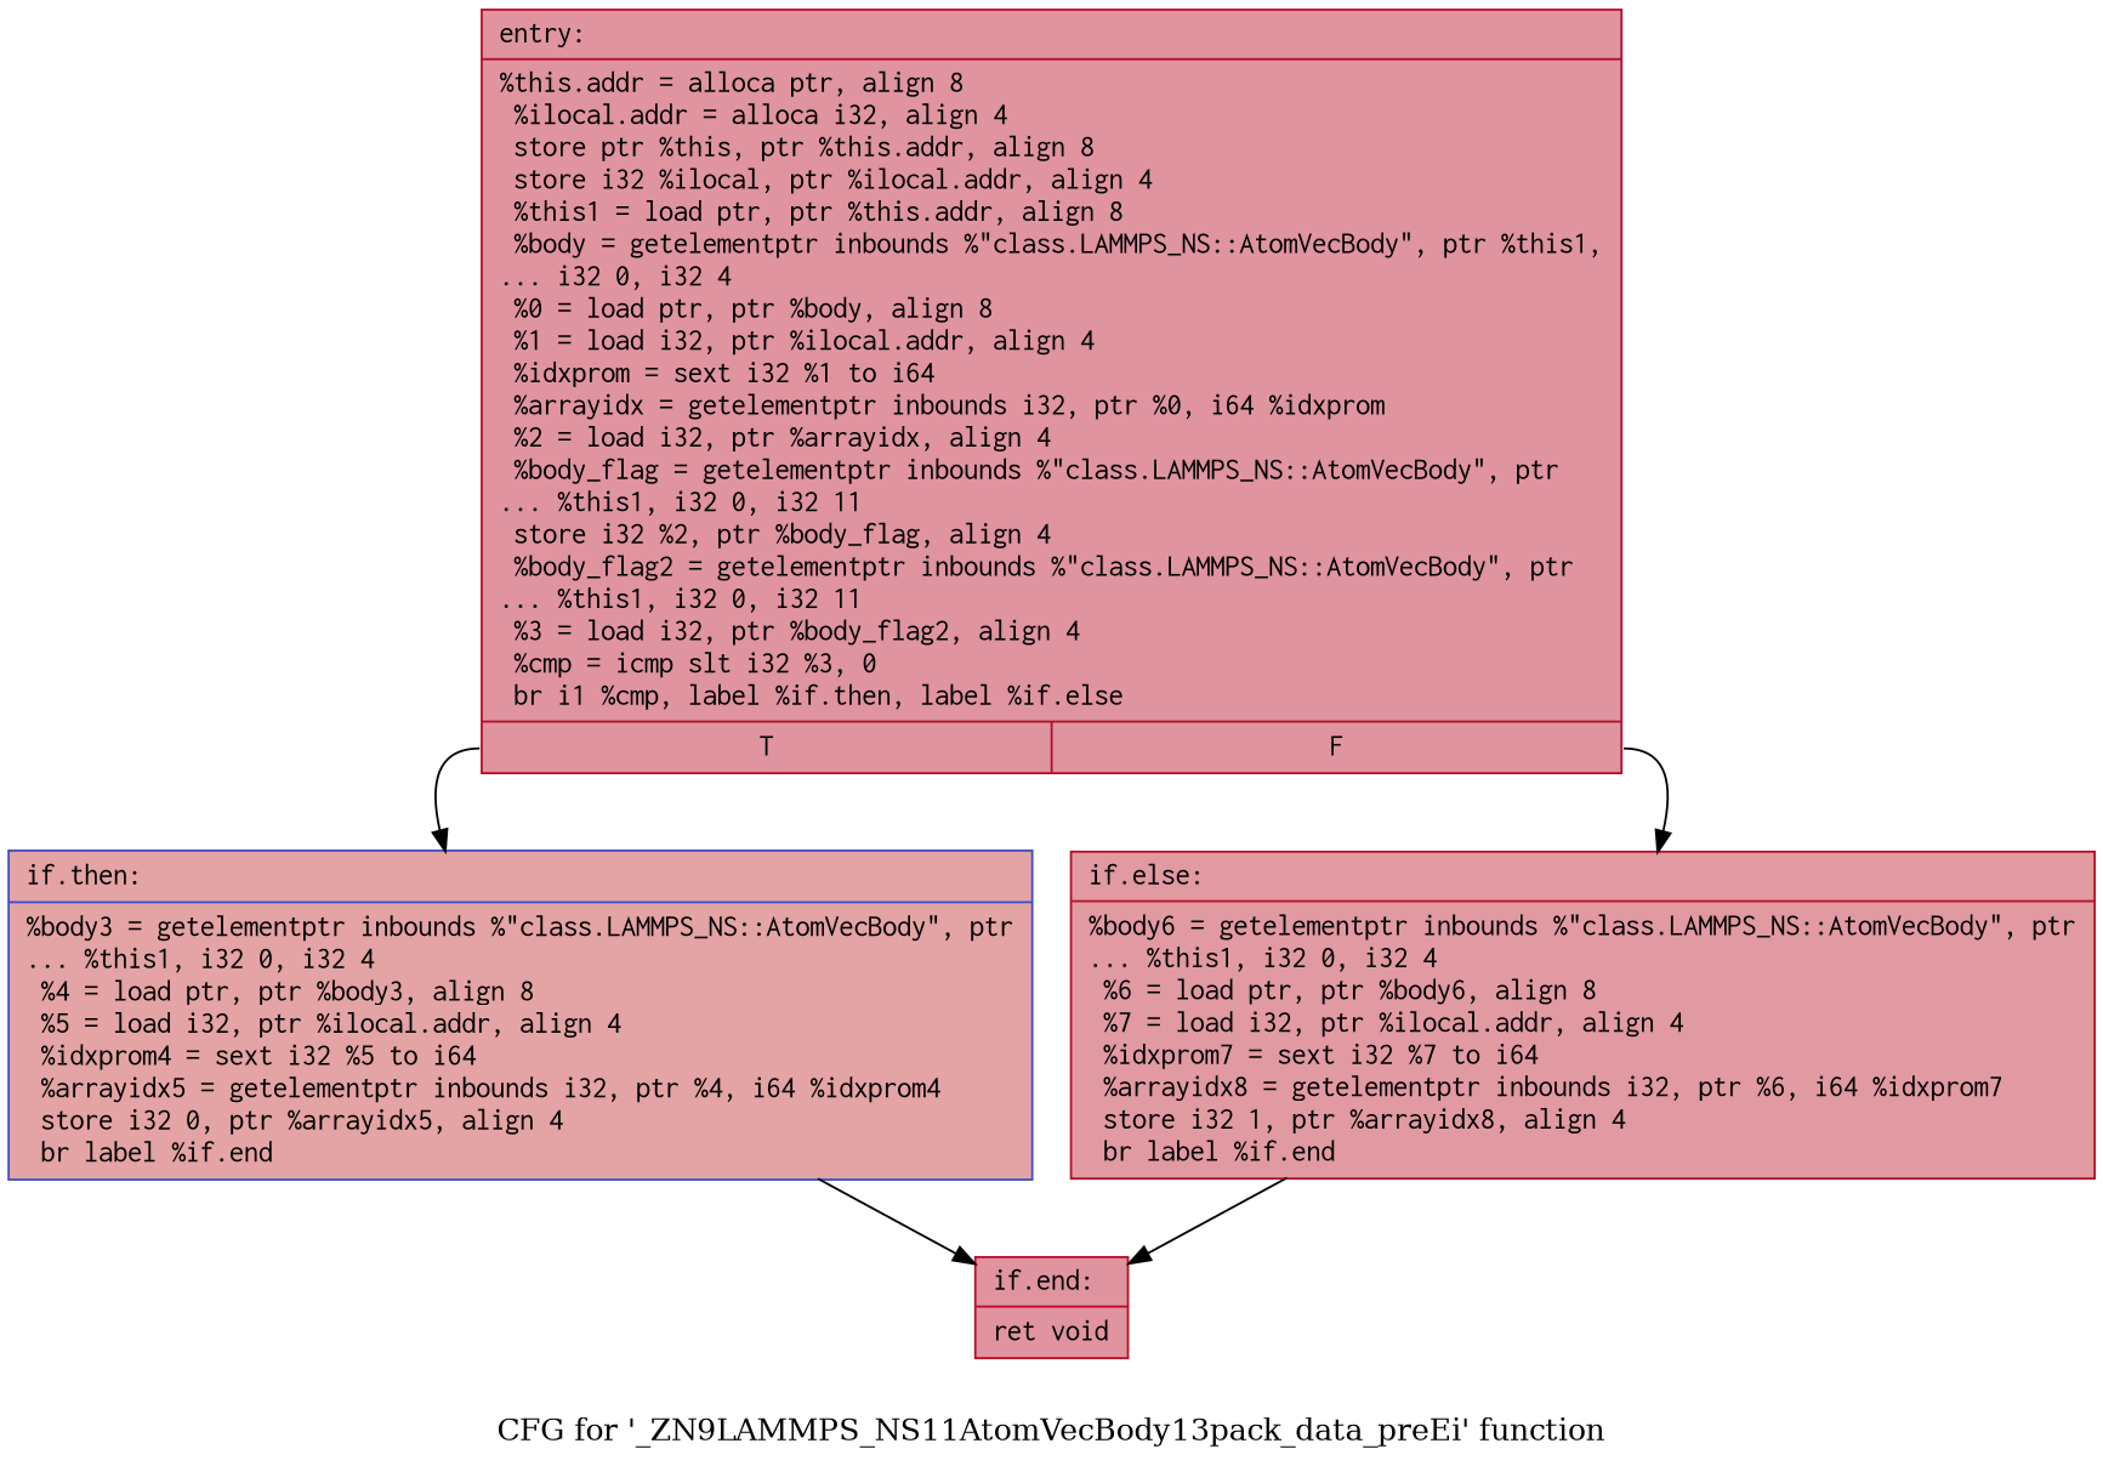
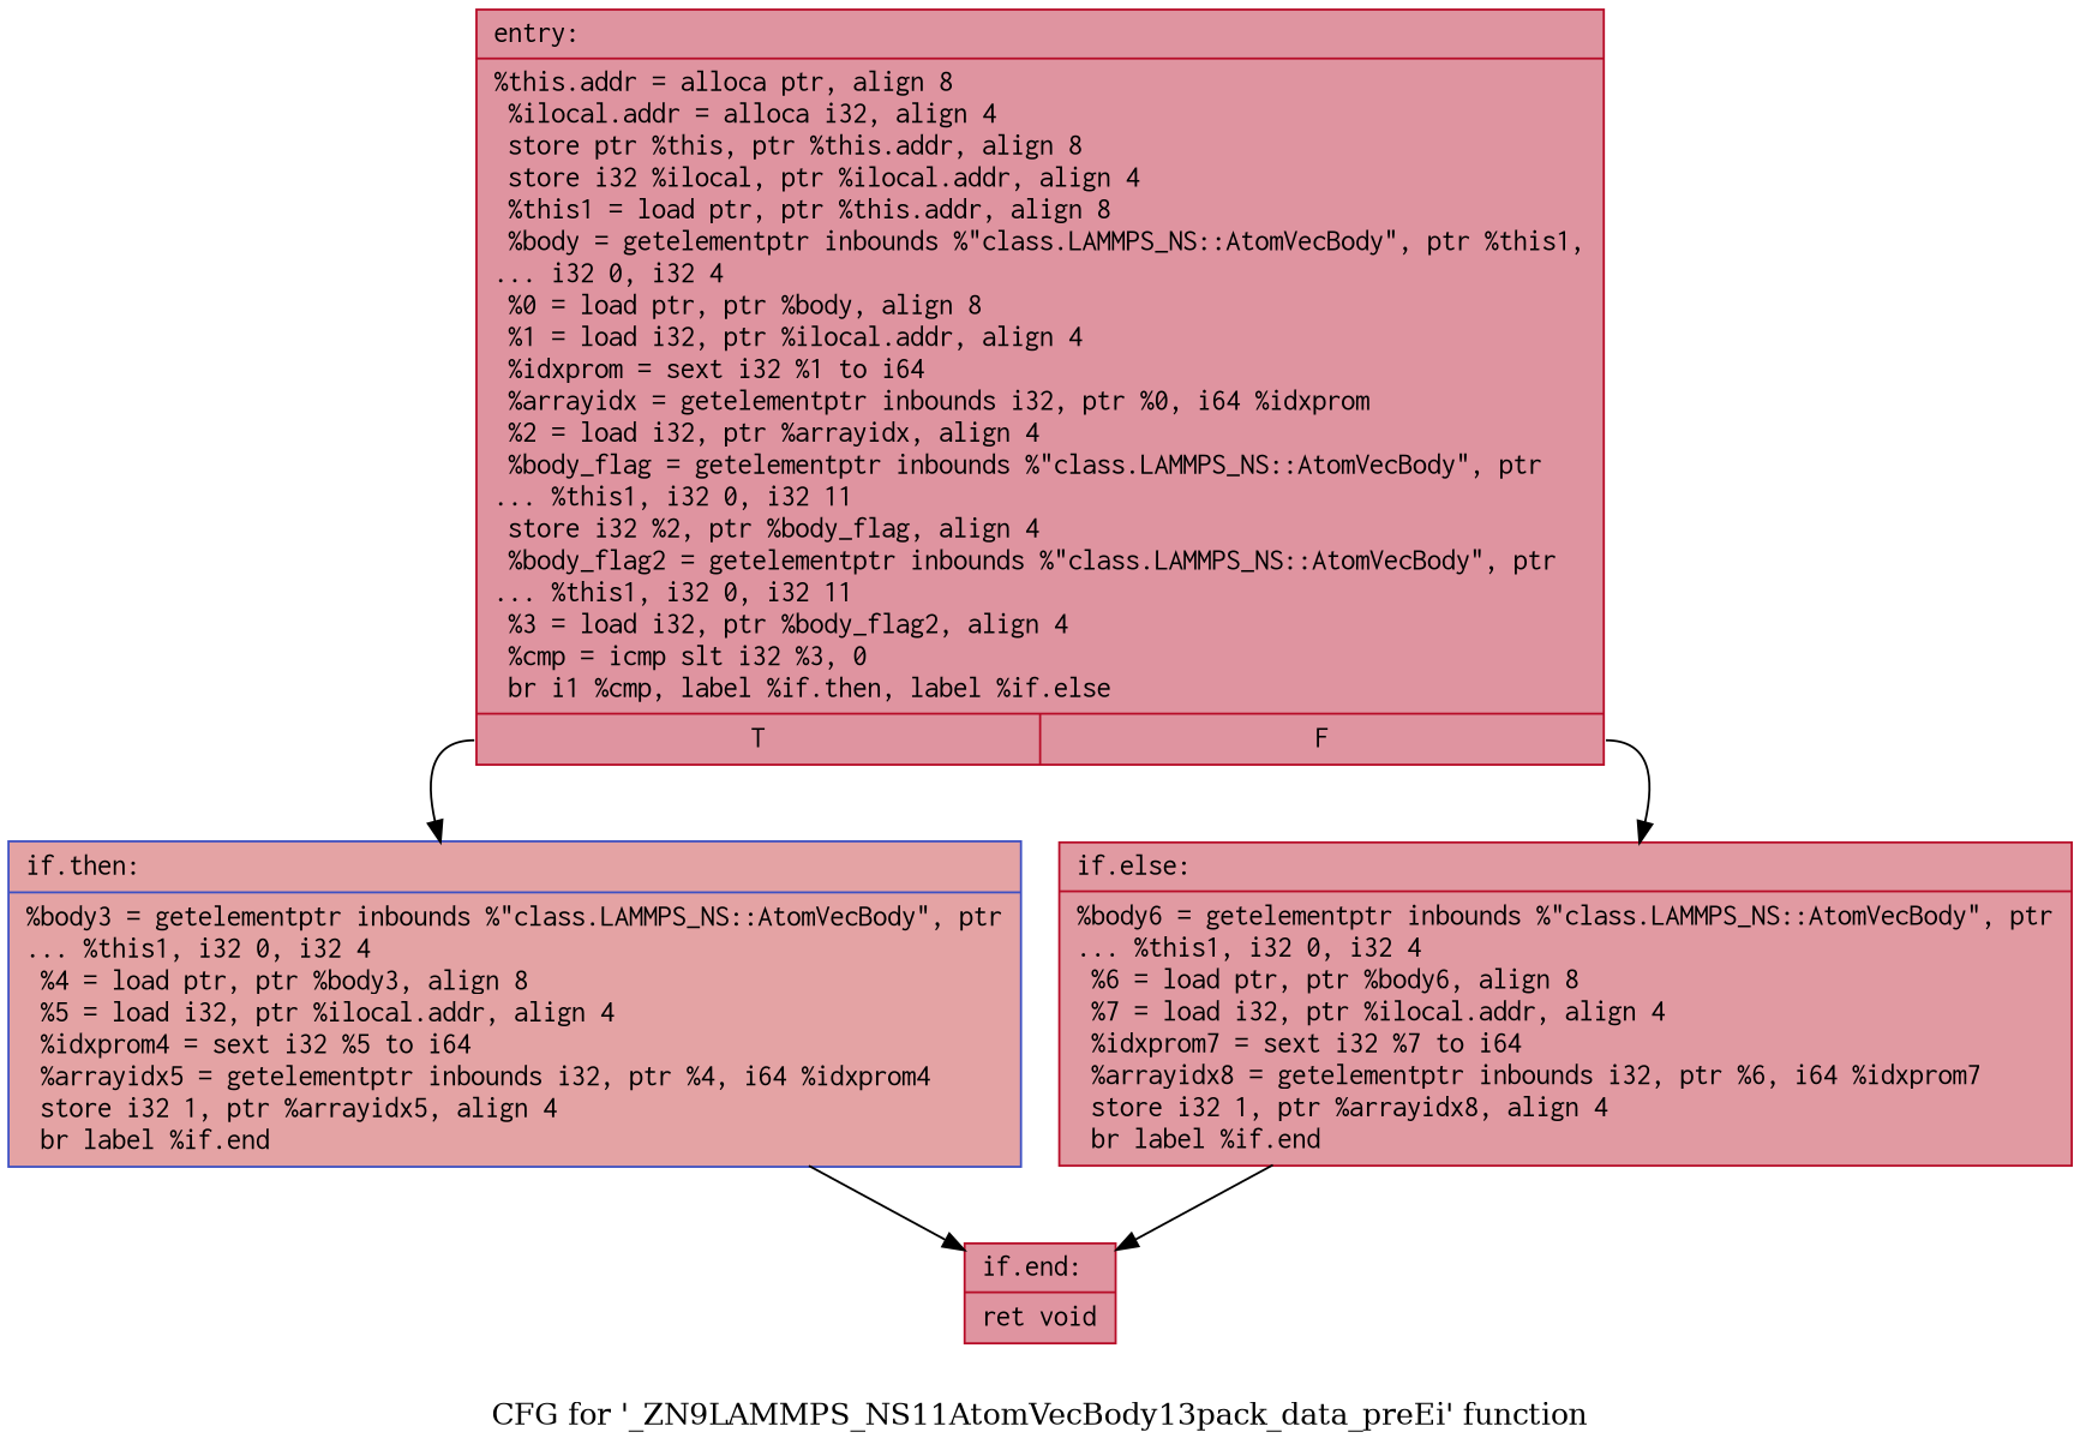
  digraph {
    label="CFG for '_ZN9LAMMPS_NS11AtomVecBody13pack_data_preEi' function"
    node [color="#b70d28ff" fillcolor="#b70d2870" fontname=Courier shape=record style=filled]
    n1 [label="{entry:\l|  %this.addr = alloca ptr, align 8\l  %ilocal.addr = alloca i32, align 4\l  store ptr %this, ptr %this.addr, align 8\l  store i32 %ilocal, ptr %ilocal.addr, align 4\l  %this1 = load ptr, ptr %this.addr, align 8\l  %body = getelementptr inbounds %\"class.LAMMPS_NS::AtomVecBody\", ptr %this1,\l... i32 0, i32 4\l  %0 = load ptr, ptr %body, align 8\l  %1 = load i32, ptr %ilocal.addr, align 4\l  %idxprom = sext i32 %1 to i64\l  %arrayidx = getelementptr inbounds i32, ptr %0, i64 %idxprom\l  %2 = load i32, ptr %arrayidx, align 4\l  %body_flag = getelementptr inbounds %\"class.LAMMPS_NS::AtomVecBody\", ptr\l... %this1, i32 0, i32 11\l  store i32 %2, ptr %body_flag, align 4\l  %body_flag2 = getelementptr inbounds %\"class.LAMMPS_NS::AtomVecBody\", ptr\l... %this1, i32 0, i32 11\l  %3 = load i32, ptr %body_flag2, align 4\l  %cmp = icmp slt i32 %3, 0\l  br i1 %cmp, label %if.then, label %if.else\l|{<s0>T|<s1>F}}"]
-   n2 [color="#3d50c3ff" fillcolor="#c32e3170" label="{if.then:\l|  %body3 = getelementptr inbounds %\"class.LAMMPS_NS::AtomVecBody\", ptr\l... %this1, i32 0, i32 4\l  %4 = load ptr, ptr %body3, align 8\l  %5 = load i32, ptr %ilocal.addr, align 4\l  %idxprom4 = sext i32 %5 to i64\l  %arrayidx5 = getelementptr inbounds i32, ptr %4, i64 %idxprom4\l  store i32 0, ptr %arrayidx5, align 4\l  br label %if.end\l}"]
+   n2 [color="#3d50c3ff" fillcolor="#c32e3170" label="{if.then:\l|  %body3 = getelementptr inbounds %\"class.LAMMPS_NS::AtomVecBody\", ptr\l... %this1, i32 0, i32 4\l  %4 = load ptr, ptr %body3, align 8\l  %5 = load i32, ptr %ilocal.addr, align 4\l  %idxprom4 = sext i32 %5 to i64\l  %arrayidx5 = getelementptr inbounds i32, ptr %4, i64 %idxprom4\l  store i32 1, ptr %arrayidx5, align 4\l  br label %if.end\l}"]
    n3 [fillcolor="#bb1b2c70" label="{if.else:\l|  %body6 = getelementptr inbounds %\"class.LAMMPS_NS::AtomVecBody\", ptr\l... %this1, i32 0, i32 4\l  %6 = load ptr, ptr %body6, align 8\l  %7 = load i32, ptr %ilocal.addr, align 4\l  %idxprom7 = sext i32 %7 to i64\l  %arrayidx8 = getelementptr inbounds i32, ptr %6, i64 %idxprom7\l  store i32 1, ptr %arrayidx8, align 4\l  br label %if.end\l}"]
    n4 [label="{if.end:\l|  ret void\l}"]
    n1 -> n2 [tailport=s0]
    n1 -> n3 [tailport=s1]
    n2 -> n4
    n3 -> n4
  }
